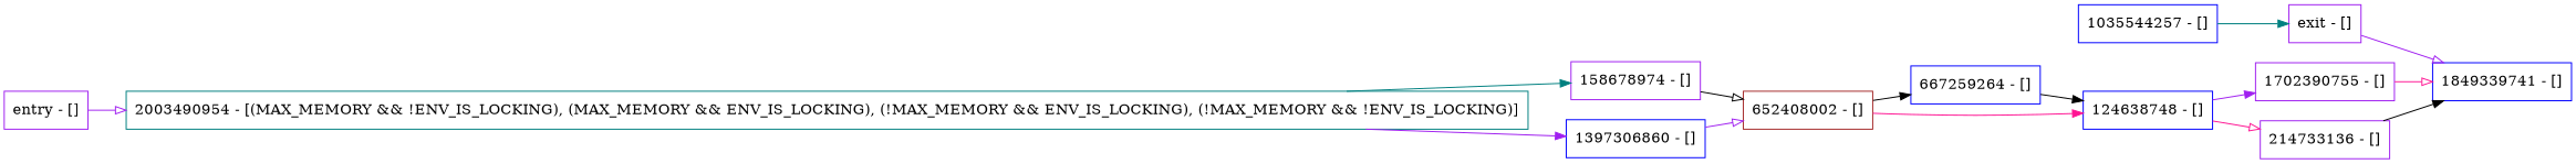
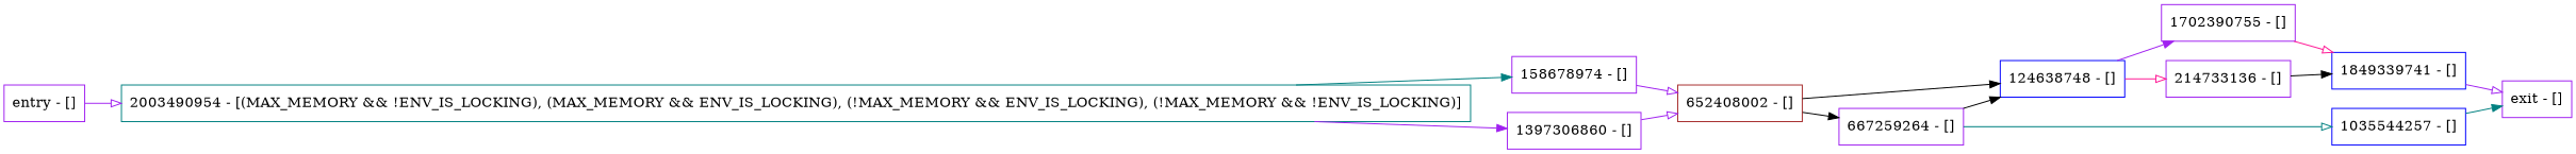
  digraph {
    rankdir=LR
    node [color=purple shape=record]
    edge [arrowhead=normal color=purple]
    n1 [label="1702390755 - []"]
    n2 [color=blue label="1849339741 - []"]
    n3 [label="exit - []"]
    n4 [label="158678974 - []"]
    n5 [color=brown label="652408002 - []"]
-   n6 [color=blue label="667259264 - []"]
+   n6 [label="667259264 - []"]
    n7 [color=blue label="124638748 - []"]
    n8 [color=blue label="1035544257 - []"]
    n9 [label="214733136 - []"]
    n10 [label="entry - []"]
    n11 [color=teal label="2003490954 - [(MAX_MEMORY && !ENV_IS_LOCKING), (MAX_MEMORY && ENV_IS_LOCKING), (!MAX_MEMORY && ENV_IS_LOCKING), (!MAX_MEMORY && !ENV_IS_LOCKING)]"]
-   n12 [color=blue label="1397306860 - []"]
+   n12 [label="1397306860 - []"]
    n1 -> n2 [arrowhead=onormal color=deeppink]
-   n3 -> n2 [arrowhead=onormal]
-   n4 -> n5 [arrowhead=onormal color=black]
+   n2 -> n3 [arrowhead=onormal]
+   n4 -> n5 [arrowhead=onormal]
    n5 -> n6 [color=black]
-   n5 -> n7 [color=deeppink]
+   n5 -> n7 [color=black]
    n6 -> n7 [color=black]
+   n6 -> n8 [arrowhead=onormal color=teal]
    n7 -> n1
    n7 -> n9 [arrowhead=onormal color=deeppink]
    n8 -> n3 [color=teal]
    n9 -> n2 [color=black]
    n10 -> n11 [arrowhead=onormal]
    n11 -> n4 [color=teal]
    n11 -> n12
    n12 -> n5 [arrowhead=onormal]
  }
